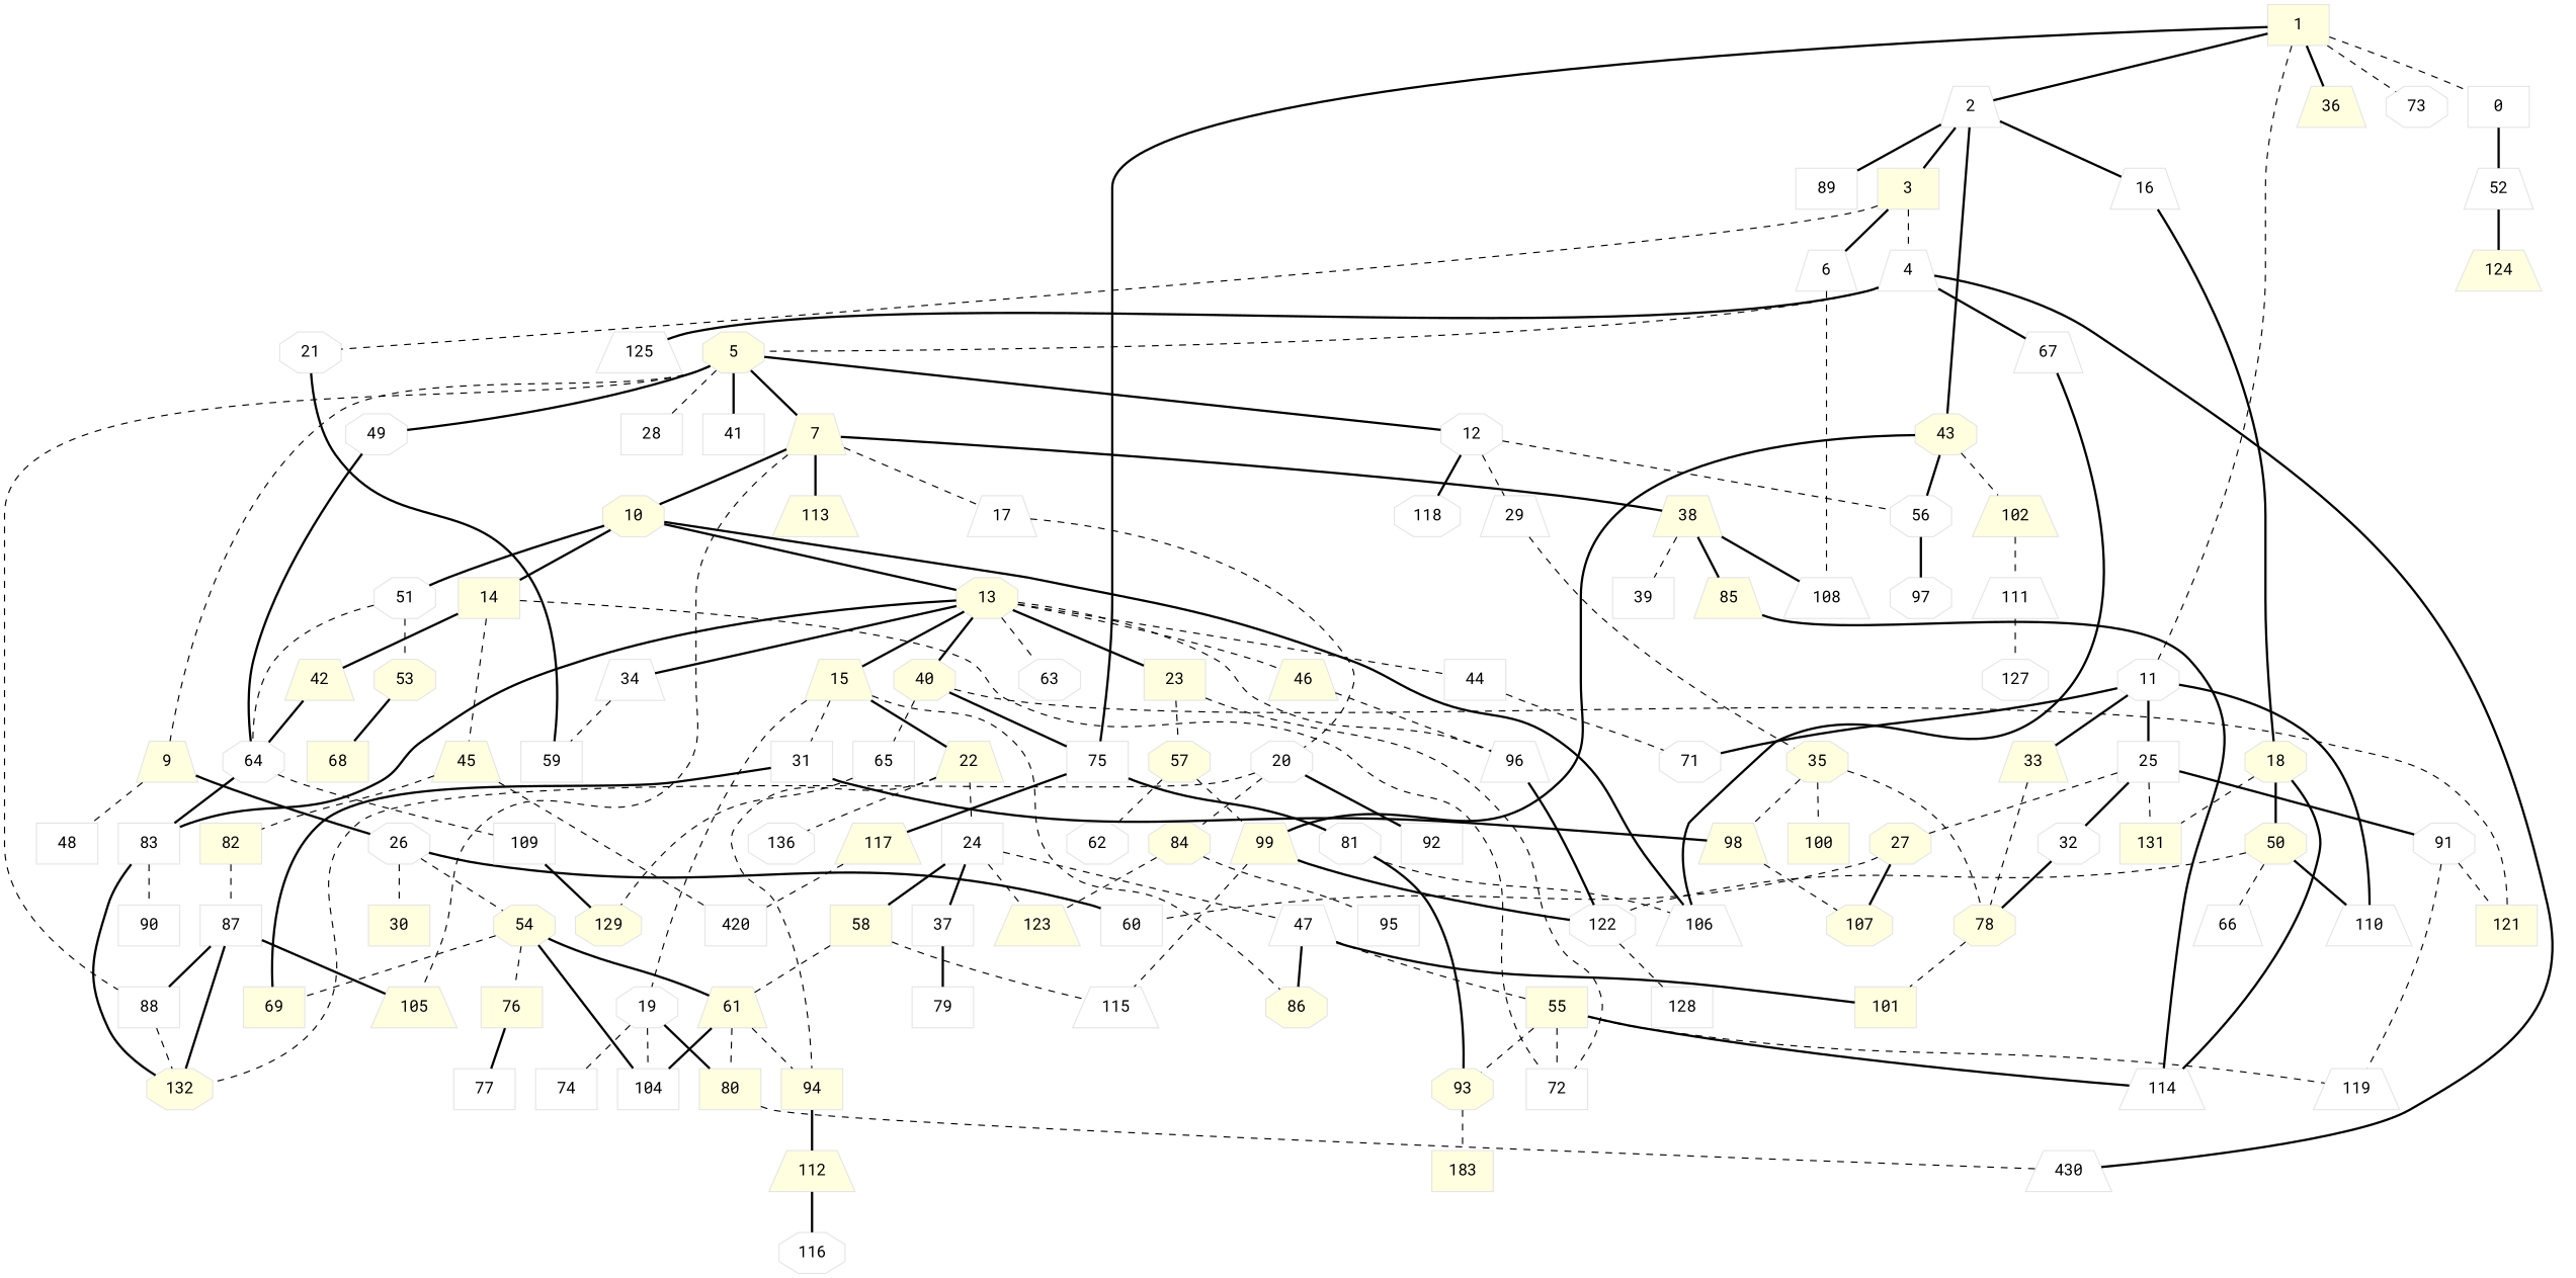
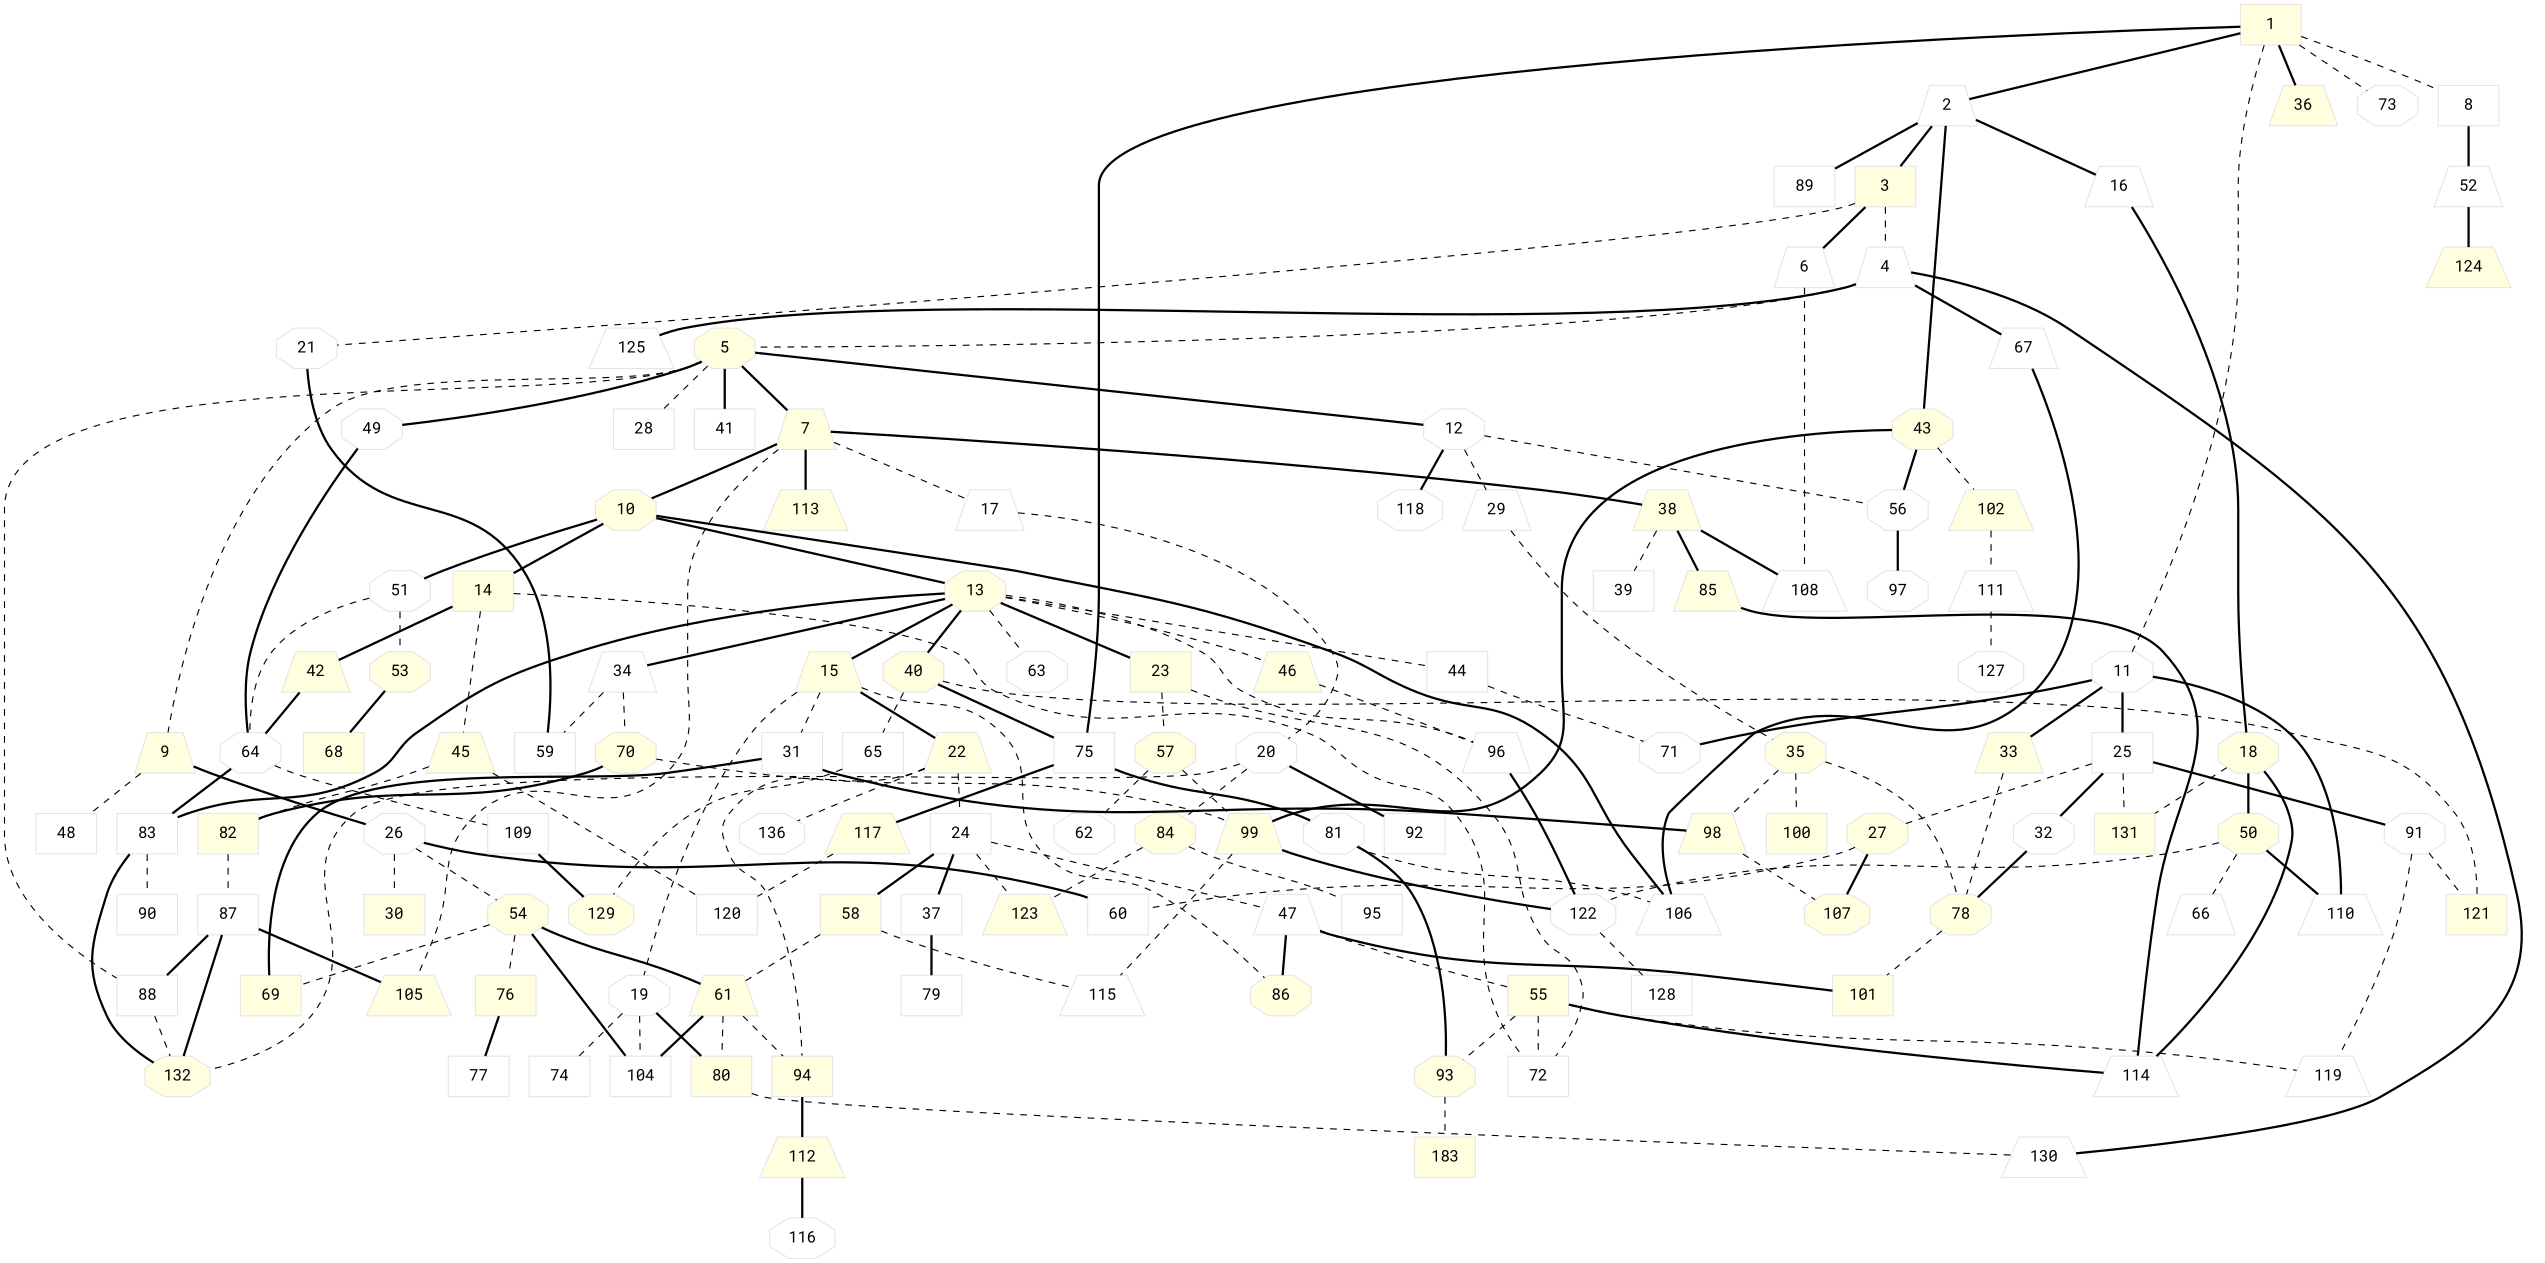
  graph {
    fontname="Roboto Mono"
    node [color=gray90 fillcolor=white fontname="Roboto Mono" shape=box style=filled]
    edge [fontname="Roboto Mono" style=dashed]
    1 [fillcolor=lightyellow]
    2 [shape=trapezium]
-   8 [label=0]
+   8
    11 [shape=octagon]
    36 [fillcolor=lightyellow shape=trapezium]
    73 [shape=octagon]
    75
    3 [fillcolor=lightyellow]
    16 [shape=trapezium]
    43 [fillcolor=lightyellow shape=octagon]
    89
    52 [shape=trapezium]
    25
    33 [fillcolor=lightyellow shape=trapezium]
    71 [shape=octagon]
    110 [shape=trapezium]
    81 [shape=octagon]
    117 [fillcolor=lightyellow shape=trapezium]
    4 [shape=trapezium]
    6 [shape=trapezium]
    21 [shape=octagon]
    18 [fillcolor=lightyellow shape=octagon]
    56 [shape=octagon]
    99 [fillcolor=lightyellow shape=trapezium]
    102 [fillcolor=lightyellow shape=trapezium]
    5 [fillcolor=lightyellow shape=octagon]
    67 [shape=trapezium]
    125 [shape=trapezium]
-   130 [shape=trapezium label=430]
+   130 [shape=trapezium]
    108 [shape=trapezium]
    59
    7 [fillcolor=lightyellow shape=trapezium]
    9 [fillcolor=lightyellow shape=trapezium]
    12 [shape=octagon]
    28
    41
    49 [shape=octagon]
    88
    106 [shape=trapezium]
    10 [fillcolor=lightyellow shape=octagon]
    17 [shape=trapezium]
    38 [fillcolor=lightyellow shape=trapezium]
    105 [fillcolor=lightyellow shape=trapezium]
    113 [fillcolor=lightyellow shape=trapezium]
    26 [shape=octagon]
    48
    29 [shape=trapezium]
    118 [shape=octagon]
    64 [shape=octagon]
    132 [fillcolor=lightyellow shape=octagon]
    13 [fillcolor=lightyellow shape=octagon]
    14 [fillcolor=lightyellow]
    51 [shape=octagon]
    20 [shape=octagon]
    39
    85 [fillcolor=lightyellow shape=trapezium]
    124 [fillcolor=lightyellow shape=trapezium]
    30 [fillcolor=lightyellow]
    54 [fillcolor=lightyellow shape=octagon]
    60
    15 [fillcolor=lightyellow shape=trapezium]
    23 [fillcolor=lightyellow]
    34 [shape=trapezium]
    40 [fillcolor=lightyellow shape=octagon]
    44
    46 [fillcolor=lightyellow shape=trapezium]
    63 [shape=octagon]
    83
    96 [shape=trapezium]
    42 [fillcolor=lightyellow shape=trapezium]
    45 [fillcolor=lightyellow shape=trapezium]
    72
    53 [fillcolor=lightyellow shape=octagon]
    131 [fillcolor=lightyellow]
    27 [fillcolor=lightyellow shape=octagon]
    32 [shape=octagon]
    91 [shape=octagon]
    78 [fillcolor=lightyellow shape=octagon]
    35 [fillcolor=lightyellow shape=octagon]
    97 [shape=octagon]
    19 [shape=octagon]
    22 [fillcolor=lightyellow shape=trapezium]
    31
    86 [fillcolor=lightyellow shape=octagon]
    57 [fillcolor=lightyellow shape=octagon]
+   70 [fillcolor=lightyellow shape=octagon]
    65
    121 [fillcolor=lightyellow]
    90
    122 [shape=octagon]
    82 [fillcolor=lightyellow]
-   120 [label=420]
+   120
    74
    80 [fillcolor=lightyellow]
    104
    24
    94 [fillcolor=lightyellow]
    n98 [label=136 shape=octagon]
    69 [fillcolor=lightyellow]
    98 [fillcolor=lightyellow shape=trapezium]
    50 [fillcolor=lightyellow shape=octagon]
    114 [shape=trapezium]
    84 [fillcolor=lightyellow shape=octagon]
    92
    66 [shape=trapezium]
    123 [fillcolor=lightyellow shape=trapezium]
    95
    37
    47 [shape=trapezium]
    58 [fillcolor=lightyellow]
    112 [fillcolor=lightyellow shape=trapezium]
    62 [shape=octagon]
    79
    55 [fillcolor=lightyellow]
    101 [fillcolor=lightyellow]
    61 [fillcolor=lightyellow shape=trapezium]
    115 [shape=trapezium]
    107 [fillcolor=lightyellow shape=octagon]
    119 [shape=trapezium]
    76 [fillcolor=lightyellow]
    100 [fillcolor=lightyellow]
    129 [fillcolor=lightyellow shape=octagon]
    109
    111 [shape=trapezium]
    87
    93 [fillcolor=lightyellow shape=octagon]
    128
    68 [fillcolor=lightyellow]
    77
    n130 [fillcolor=lightyellow label=183]
    116 [shape=octagon]
    127 [shape=octagon]
    1 -- 2 [style=bold]
    1 -- 8
    1 -- 11
    1 -- 36 [style=bold]
    1 -- 73
    1 -- 75 [style=bold]
    2 -- 3 [style=bold]
    2 -- 16 [style=bold]
    2 -- 43 [style=bold]
    2 -- 89 [style=bold]
    8 -- 52 [style=bold]
    11 -- 25 [style=bold]
    11 -- 33 [style=bold]
    11 -- 71 [style=bold]
    11 -- 110 [style=bold]
    75 -- 81 [style=bold]
    75 -- 117 [style=bold]
    3 -- 4
    3 -- 6 [style=bold]
    3 -- 21
    16 -- 18 [style=bold]
    43 -- 56 [style=bold]
    43 -- 99 [style=bold]
    43 -- 102
    52 -- 124 [style=bold]
    25 -- 131
    25 -- 27
    25 -- 32 [style=bold]
    25 -- 91 [style=bold]
    33 -- 78
    81 -- 106
    81 -- 93 [style=bold]
    117 -- 120
    4 -- 5
    4 -- 67 [style=bold]
    4 -- 125 [style=bold]
    4 -- 130 [style=bold]
    6 -- 108
    21 -- 59 [style=bold]
    18 -- 131
    18 -- 50 [style=bold]
    18 -- 114 [style=bold]
    56 -- 97 [style=bold]
    99 -- 122 [style=bold]
    99 -- 115
    102 -- 111
    5 -- 7 [style=bold]
    5 -- 9
    5 -- 12 [style=bold]
    5 -- 28
    5 -- 41 [style=bold]
    5 -- 49 [style=bold]
    5 -- 88
    67 -- 106 [style=bold]
    7 -- 10 [style=bold]
    7 -- 17
    7 -- 38 [style=bold]
    7 -- 105
    7 -- 113 [style=bold]
    9 -- 26 [style=bold]
    9 -- 48
    12 -- 56
    12 -- 29
    12 -- 118 [style=bold]
    49 -- 64 [style=bold]
    88 -- 132
    10 -- 106 [style=bold]
    10 -- 13 [style=bold]
    10 -- 14 [style=bold]
    10 -- 51 [style=bold]
    17 -- 20
    38 -- 108 [style=bold]
    38 -- 39
    38 -- 85 [style=bold]
    26 -- 30
    26 -- 54
    26 -- 60 [style=bold]
    29 -- 35
    64 -- 83 [style=bold]
    64 -- 109
    13 -- 15 [style=bold]
    13 -- 23 [style=bold]
    13 -- 34 [style=bold]
    13 -- 40 [style=bold]
    13 -- 44
    13 -- 46
    13 -- 63
    13 -- 83 [style=bold]
    13 -- 96
    14 -- 42 [style=bold]
    14 -- 45
    14 -- 72
    51 -- 64
    51 -- 53
    20 -- 132
    20 -- 84
    20 -- 92 [style=bold]
    85 -- 114 [style=bold]
    54 -- 104 [style=bold]
    54 -- 69
    54 -- 61 [style=bold]
    54 -- 76
    15 -- 19
    15 -- 22 [style=bold]
    15 -- 31
    15 -- 86
    23 -- 72
    23 -- 57
    34 -- 59
+   34 -- 70
    40 -- 75 [style=bold]
    40 -- 65
    40 -- 121
    44 -- 71
    46 -- 96
    83 -- 132 [style=bold]
    83 -- 90
    96 -- 122 [style=bold]
    42 -- 64 [style=bold]
    45 -- 82
    45 -- 120
    53 -- 68 [style=bold]
    27 -- 60
    27 -- 107 [style=bold]
    32 -- 78 [style=bold]
    91 -- 121
    91 -- 119
    78 -- 101
    35 -- 78
    35 -- 98
    35 -- 100
    19 -- 74
    19 -- 80 [style=bold]
    19 -- 104
    22 -- 24
    22 -- 94
    22 -- n98
    31 -- 69 [style=bold]
    31 -- 98 [style=bold]
    57 -- 99
    57 -- 62
+   70 -- 99
+   70 -- 82 [style=bold]
    65 -- 129
    122 -- 128
    82 -- 87
    80 -- 130
    24 -- 123
    24 -- 37 [style=bold]
    24 -- 47
    24 -- 58 [style=bold]
    94 -- 112 [style=bold]
    98 -- 107
    50 -- 110 [style=bold]
    50 -- 122
    50 -- 66
    84 -- 123
    84 -- 95
    37 -- 79 [style=bold]
    47 -- 86 [style=bold]
    47 -- 55
    47 -- 101 [style=bold]
    58 -- 61
    58 -- 115
    112 -- 116 [style=bold]
    55 -- 72
    55 -- 114 [style=bold]
    55 -- 119
    55 -- 93
    61 -- 80
    61 -- 104 [style=bold]
    61 -- 94
    76 -- 77 [style=bold]
    109 -- 129 [style=bold]
    111 -- 127
    87 -- 88 [style=bold]
    87 -- 105 [style=bold]
    87 -- 132 [style=bold]
    93 -- n130
  }
